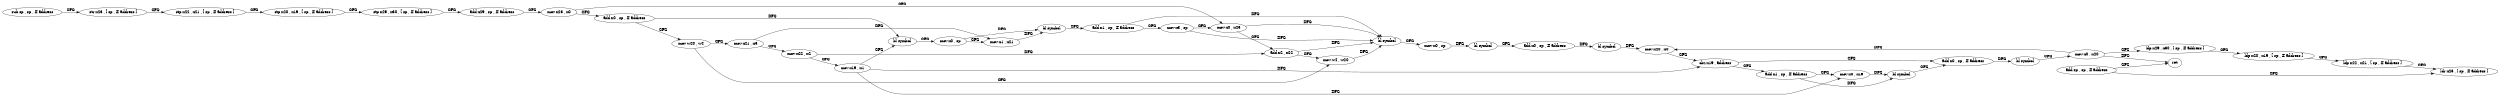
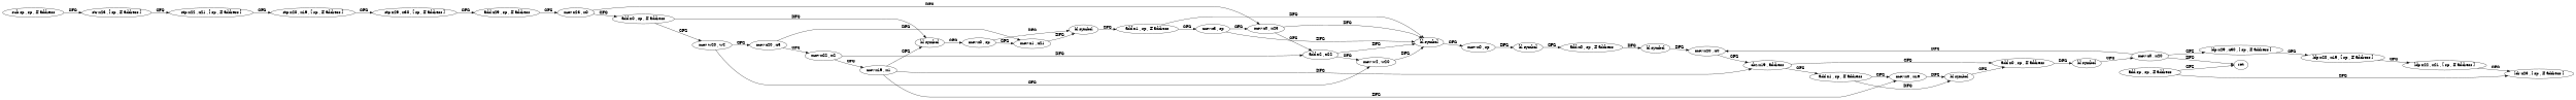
  digraph {
    rankdir=LR
    n1 [label="sub sp , sp , # address"]
    n2 [label="str x23 , [ sp , # address ]"]
    n3 [label="stp x22 , x21 , [ sp , # address ]"]
    n4 [label="stp x20 , x19 , [ sp , # address ]"]
    n5 [label="stp x29 , x30 , [ sp , # address ]"]
    n6 [label="add x29 , sp , # address"]
    n7 [label="mov x23 , x0"]
    n8 [label="add x0 , sp , # address"]
    n9 [label="mov x0 , x23"]
    n10 [label="mov w20 , w4"]
    n11 [label="bl symbol"]
    n12 [label="add x2 , x22"]
    n13 [label="bl symbol"]
-   n14 [label="mov x21 , x3"]
+   n14 [label="mov x20 , x3"]
    n15 [label="mov w4 , w20"]
    n16 [label="mov x0 , sp"]
    n17 [label="mov x22 , x2"]
    n18 [label="mov x1 , x21"]
    n19 [label="mov x19 , x1"]
    n20 [label="bl symbol"]
    n21 [label="cbz x19 , address"]
    n22 [label="mov x0 , x19"]
    n23 [label="add x0 , sp , # address"]
    n24 [label="add x1 , sp , # address"]
    n25 [label="bl symbol"]
    n26 [label="add x1 , sp , # address"]
    n27 [label="mov x3 , sp"]
    n28 [label="mov x0 , sp"]
    n29 [label="bl symbol"]
    n30 [label="add x0 , sp , # address"]
    n31 [label="bl symbol"]
    n32 [label="mov x20 , x0"]
    n33 [label="mov x0 , x20"]
    n34 [label="ldp x29 , x30 , [ sp , # address ]"]
    n35 [label=ret]
    n36 [label="bl symbol"]
    n37 [label="ldp x20 , x19 , [ sp , # address ]"]
    n38 [label="ldp x22 , x21 , [ sp , # address ]"]
    n39 [label="ldr x23 , [ sp , # address ]"]
    n40 [label="add sp , sp , # address"]
    n1 -> n2 [label=CFG]
    n2 -> n3 [label=CFG]
    n3 -> n4 [label=CFG]
    n4 -> n5 [label=CFG]
    n5 -> n6 [label=CFG]
    n6 -> n7 [label=CFG]
    n7 -> n8 [label=CFG]
-   n7 -> n9 [label=CFG]
+   n7 -> n9 [label=DFG]
    n8 -> n10 [label=CFG]
    n8 -> n11 [label=DFG]
    n9 -> n12 [label=CFG]
    n9 -> n13 [label=DFG]
    n10 -> n14 [label=CFG]
    n10 -> n15 [label=CFG]
    n11 -> n16 [label=CFG]
    n12 -> n13 [label=DFG]
    n12 -> n15 [label=CFG]
    n13 -> n28 [label=CFG]
    n14 -> n17 [label=CFG]
    n14 -> n18 [label=DFG]
    n15 -> n13 [label=DFG]
    n16 -> n18 [label=CFG]
    n16 -> n20 [label=DFG]
    n17 -> n12 [label=DFG]
    n17 -> n19 [label=CFG]
    n18 -> n20 [label=DFG]
    n19 -> n11 [label=CFG]
    n19 -> n21 [label=DFG]
    n19 -> n22 [label=DFG]
    n20 -> n26 [label=CFG]
    n21 -> n23 [label=CFG]
    n21 -> n24 [label=CFG]
    n22 -> n25 [label=DFG]
    n23 -> n36 [label=DFG]
    n24 -> n22 [label=CFG]
    n24 -> n25 [label=DFG]
    n25 -> n23 [label=CFG]
    n26 -> n13 [label=DFG]
    n26 -> n27 [label=CFG]
    n27 -> n9 [label=CFG]
    n27 -> n13 [label=DFG]
    n28 -> n29 [label=DFG]
    n29 -> n30 [label=CFG]
    n30 -> n31 [label=DFG]
    n31 -> n32 [label=DFG]
    n32 -> n21 [label=CFG]
    n33 -> n32 [label=DFG]
    n33 -> n34 [label=CFG]
    n33 -> n35 [label=DFG]
    n34 -> n37 [label=CFG]
    n36 -> n33 [label=CFG]
    n37 -> n38 [label=CFG]
    n38 -> n39 [label=CFG]
    n40 -> n35 [label=CFG]
    n40 -> n39 [label=CFG]
  }
